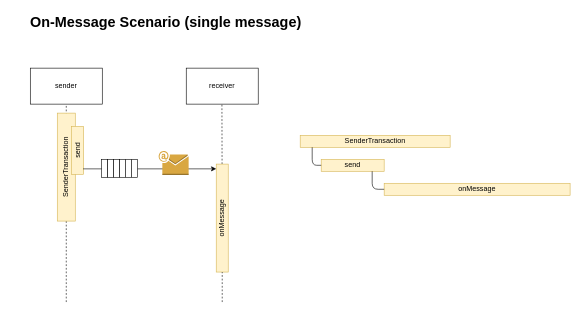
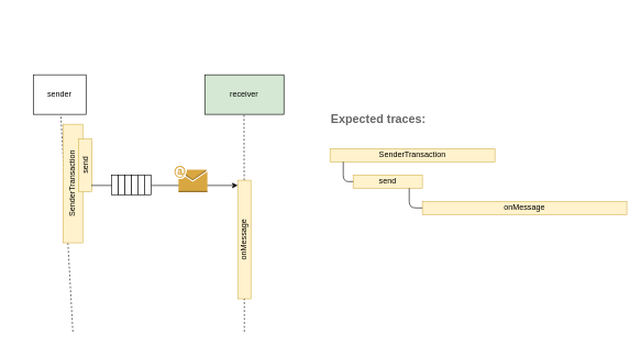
  <mxCell id="0" />
  <mxCell id="1" parent="0" />
  <mxCell id="2" value="" style="endArrow=none;dashed=1;html=1;" parent="1" target="3" edge="1"><mxGeometry width="50" height="50" relative="1" as="geometry"><mxPoint x="110" y="503" as="sourcePoint" /><mxPoint x="110" y="143" as="targetPoint" /></mxGeometry></mxCell>
- <mxCell id="3" value="sender" style="rounded=0;whiteSpace=wrap;html=1;" parent="1" vertex="1"><mxGeometry x="50" y="113" width="120" height="60" as="geometry" /></mxCell>
+ <mxCell id="3" value="sender" style="rounded=0;whiteSpace=wrap;html=1;" parent="1" vertex="1"><mxGeometry x="50" y="113" width="80" height="60" as="geometry" /></mxCell>
  <mxCell id="4" value="" style="endArrow=none;dashed=1;html=1;startArrow=none;" parent="1" source="8" edge="1"><mxGeometry width="50" height="50" relative="1" as="geometry"><mxPoint x="369.5" y="533" as="sourcePoint" /><mxPoint x="369.5" y="173" as="targetPoint" /></mxGeometry></mxCell>
- <mxCell id="5" value="receiver" style="rounded=0;whiteSpace=wrap;html=1;" parent="1" vertex="1"><mxGeometry x="310" y="113" width="120" height="60" as="geometry" /></mxCell>
+ <mxCell id="5" value="receiver" style="rounded=0;whiteSpace=wrap;html=1;fillColor=#d5e8d4;" parent="1" vertex="1"><mxGeometry x="310" y="113" width="120" height="60" as="geometry" /></mxCell>
  <mxCell id="6" value="SenderTransaction" style="rounded=0;whiteSpace=wrap;html=1;rotation=-90;verticalAlign=top;fillColor=#fff2cc;strokeColor=#d6b656;" parent="1" vertex="1"><mxGeometry x="20" y="263" width="180" height="30" as="geometry" /></mxCell>
  <mxCell id="7" value="send" style="rounded=0;whiteSpace=wrap;html=1;rotation=-90;fillColor=#fff2cc;strokeColor=#d6b656;" parent="1" vertex="1"><mxGeometry x="89" y="240" width="80" height="20" as="geometry" /></mxCell>
  <mxCell id="8" value="onMessage" style="rounded=0;whiteSpace=wrap;html=1;rotation=-90;fillColor=#fff2cc;strokeColor=#d6b656;" parent="1" vertex="1"><mxGeometry x="280" y="353" width="180" height="20" as="geometry" /></mxCell>
  <mxCell id="9" value="" style="endArrow=none;dashed=1;html=1;" parent="1" target="8" edge="1"><mxGeometry width="50" height="50" relative="1" as="geometry"><mxPoint x="370" y="503" as="sourcePoint" /><mxPoint x="369.5" y="173" as="targetPoint" /></mxGeometry></mxCell>
  <mxCell id="10" value="send" style="rounded=0;whiteSpace=wrap;html=1;rotation=0;fillColor=#fff2cc;strokeColor=#d6b656;" parent="1" vertex="1"><mxGeometry x="535" y="265" width="105" height="20" as="geometry" /></mxCell>
  <mxCell id="11" value="onMessage" style="rounded=0;whiteSpace=wrap;html=1;rotation=0;fillColor=#fff2cc;strokeColor=#d6b656;" parent="1" vertex="1"><mxGeometry x="640" y="305" width="310" height="20" as="geometry" /></mxCell>
  <mxCell id="12" value="SenderTransaction" style="rounded=0;whiteSpace=wrap;html=1;rotation=0;fillColor=#fff2cc;strokeColor=#d6b656;" parent="1" vertex="1"><mxGeometry x="500" y="225" width="250" height="20" as="geometry" /></mxCell>
  <mxCell id="13" value="" style="endArrow=none;html=1;exitX=0.08;exitY=1;exitDx=0;exitDy=0;exitPerimeter=0;entryX=0;entryY=0.5;entryDx=0;entryDy=0;" parent="1" source="12" target="10" edge="1"><mxGeometry width="50" height="50" relative="1" as="geometry"><mxPoint x="620" y="105" as="sourcePoint" /><mxPoint x="530" y="275" as="targetPoint" /><Array as="points"><mxPoint x="520" y="275" /></Array></mxGeometry></mxCell>
  <mxCell id="14" value="" style="endArrow=none;html=1;entryX=0;entryY=0.5;entryDx=0;entryDy=0;" parent="1" target="11" edge="1"><mxGeometry width="50" height="50" relative="1" as="geometry"><mxPoint x="620" y="285" as="sourcePoint" /><mxPoint x="545" y="285" as="targetPoint" /><Array as="points"><mxPoint x="620" y="315" /></Array></mxGeometry></mxCell>
  <mxCell id="15" value="" style="endArrow=classic;html=1;exitX=0.113;exitY=0.95;exitDx=0;exitDy=0;exitPerimeter=0;entryX=0.956;entryY=0;entryDx=0;entryDy=0;entryPerimeter=0;" parent="1" source="7" target="8" edge="1"><mxGeometry width="50" height="50" relative="1" as="geometry"><mxPoint x="220" y="463" as="sourcePoint" /><mxPoint x="300" y="281" as="targetPoint" /></mxGeometry></mxCell>
  <mxCell id="16" value="" style="outlineConnect=0;dashed=0;verticalLabelPosition=bottom;verticalAlign=top;align=center;html=1;shape=mxgraph.aws3.email;fillColor=#D9A741;gradientColor=none;" parent="1" vertex="1"><mxGeometry x="264" y="251" width="50" height="40" as="geometry" /></mxCell>
  <mxCell id="17" value="" style="group" parent="1" vertex="1" connectable="0"><mxGeometry x="169" y="265" width="60" height="30" as="geometry" /></mxCell>
  <mxCell id="18" value="" style="rounded=0;whiteSpace=wrap;html=1;verticalAlign=top;" parent="17" vertex="1"><mxGeometry width="10" height="30" as="geometry" /></mxCell>
  <mxCell id="19" value="" style="rounded=0;whiteSpace=wrap;html=1;verticalAlign=top;" parent="17" vertex="1"><mxGeometry x="10" width="10" height="30" as="geometry" /></mxCell>
  <mxCell id="20" value="" style="rounded=0;whiteSpace=wrap;html=1;verticalAlign=top;" parent="17" vertex="1"><mxGeometry x="20" width="10" height="30" as="geometry" /></mxCell>
  <mxCell id="21" value="" style="rounded=0;whiteSpace=wrap;html=1;verticalAlign=top;" parent="17" vertex="1"><mxGeometry x="50" width="10" height="30" as="geometry" /></mxCell>
  <mxCell id="22" value="" style="rounded=0;whiteSpace=wrap;html=1;verticalAlign=top;" parent="17" vertex="1"><mxGeometry x="40" width="10" height="30" as="geometry" /></mxCell>
  <mxCell id="23" value="" style="rounded=0;whiteSpace=wrap;html=1;verticalAlign=top;" parent="17" vertex="1"><mxGeometry x="30" width="10" height="30" as="geometry" /></mxCell>
- <mxCell id="24" value="On-Message Scenario (single message)" style="text;html=1;resizable=0;autosize=1;align=left;verticalAlign=middle;points=[];fillColor=none;strokeColor=none;rounded=0;fontSize=24;fontStyle=1" parent="1" vertex="1"><mxGeometry x="48" y="20" width="462" height="33" as="geometry" /></mxCell>
+ <mxCell id="25" value="Expected traces:" style="text;html=1;resizable=0;autosize=1;align=center;verticalAlign=middle;points=[];fillColor=none;strokeColor=none;rounded=0;fontSize=18;fontStyle=1;fontColor=#666666;" parent="1" vertex="1"><mxGeometry x="496" y="167" width="154" height="26" as="geometry" /></mxCell>
